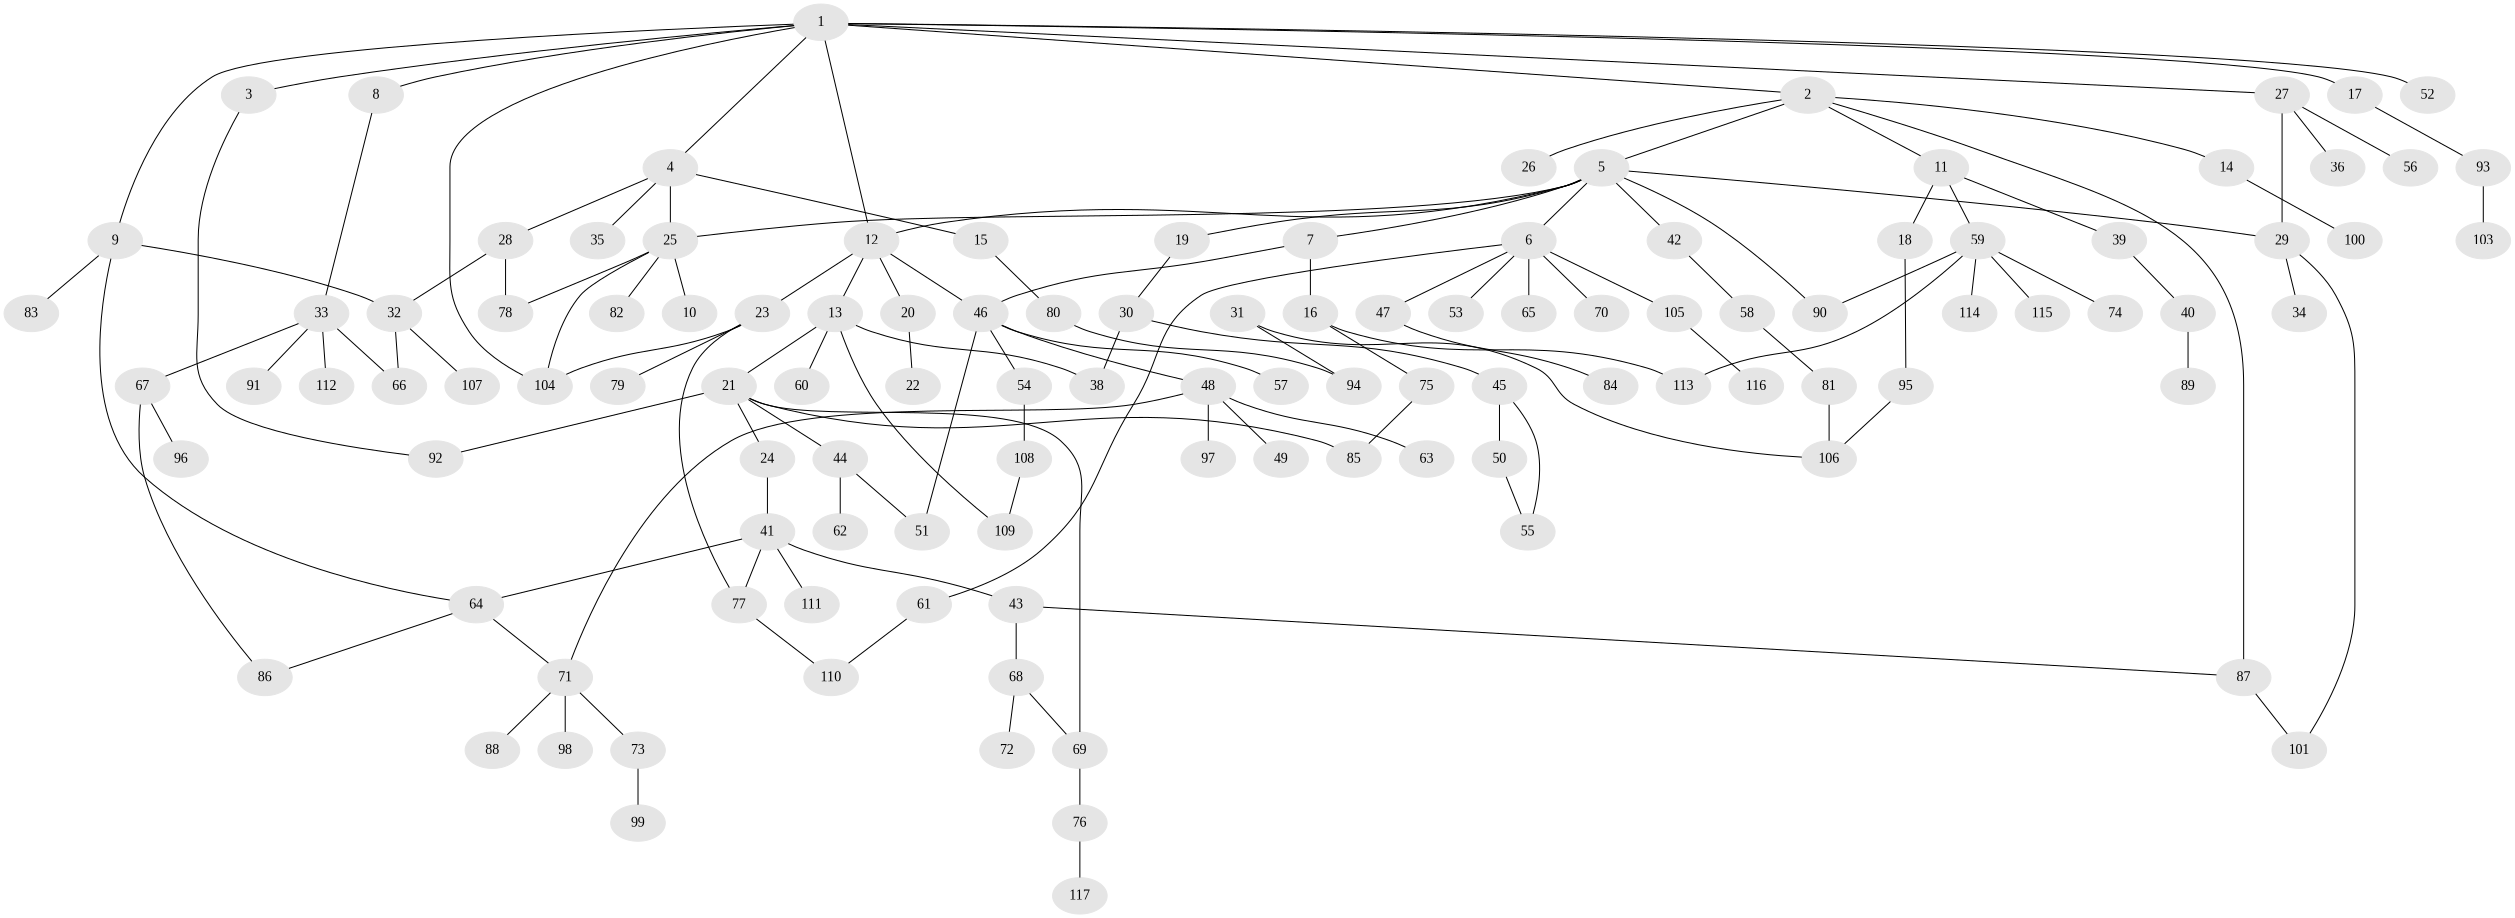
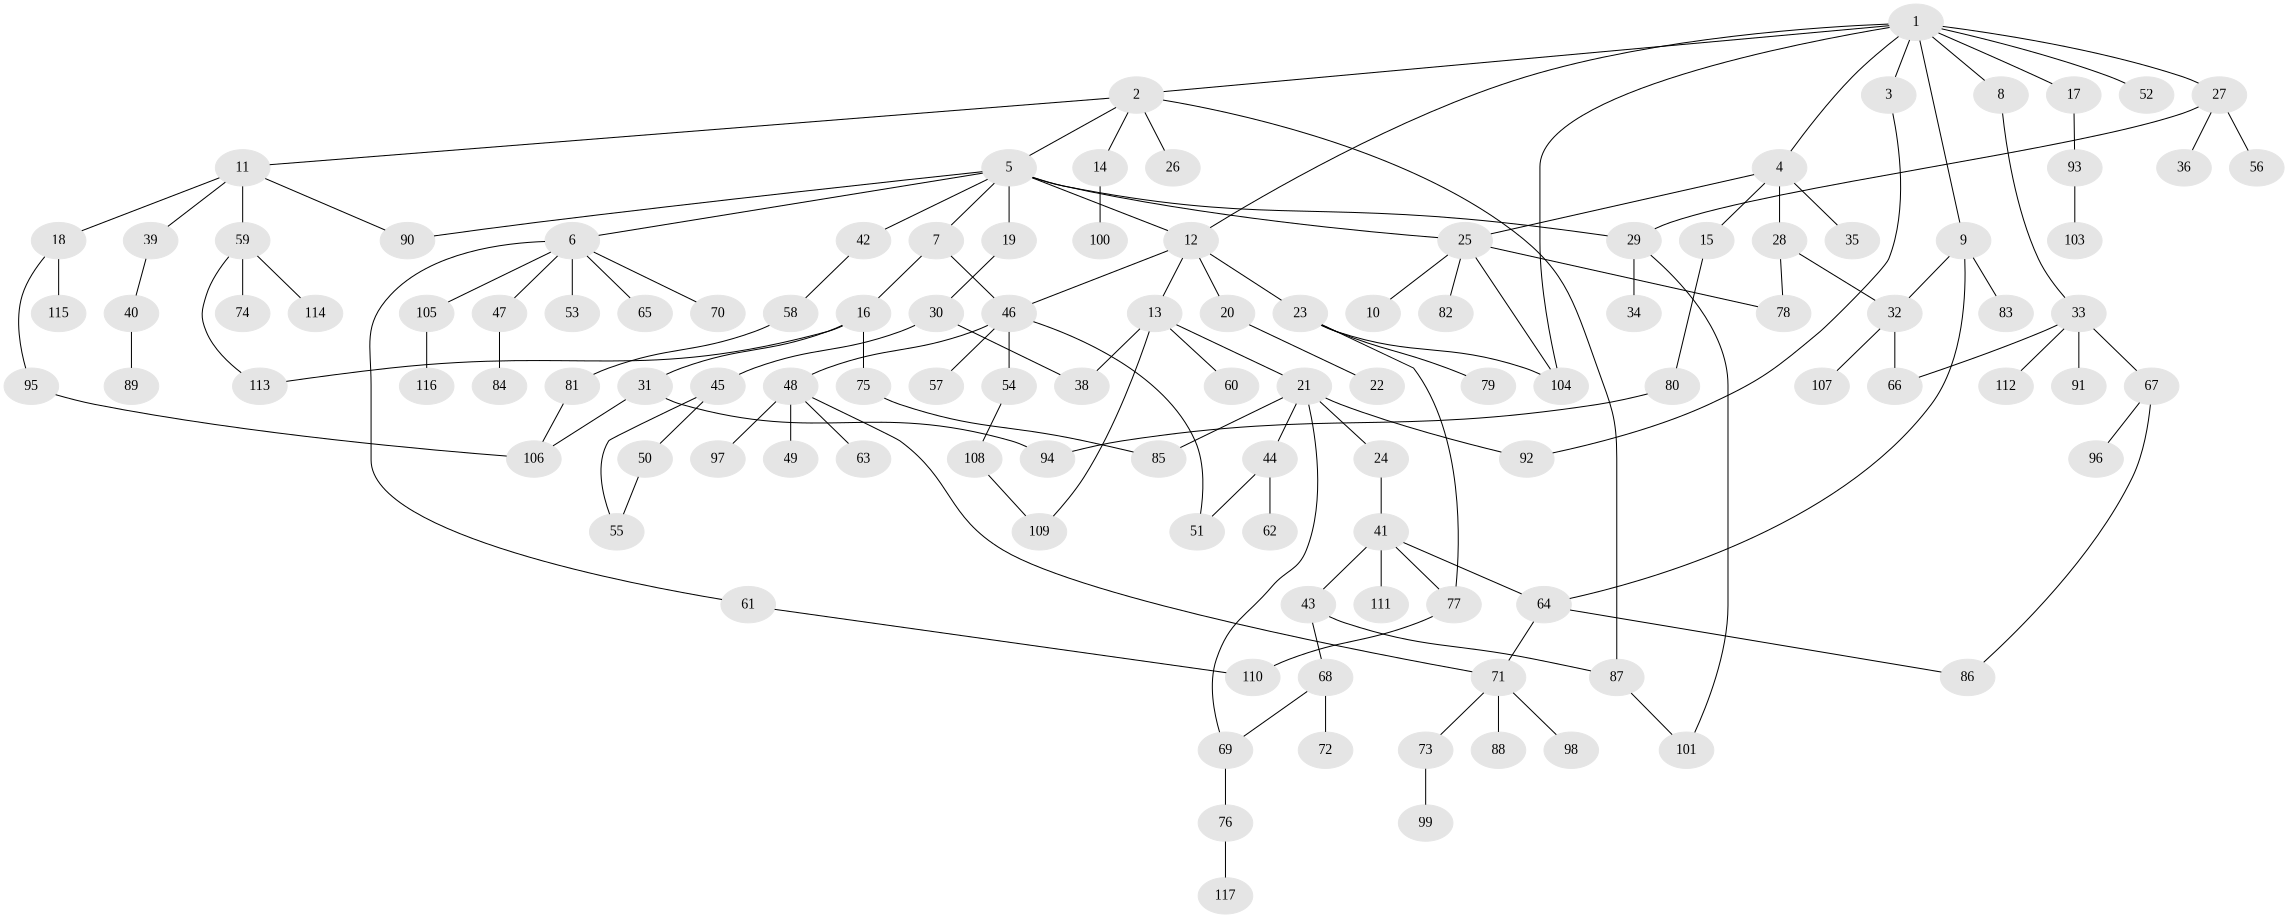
  graph {
    fontname="Liberation Serif"
    node [color=gray90 fontname="Liberation Serif" style=filled]
    edge [fontname="Liberation Serif"]
    1
    2
    3
    4
    8
    9
    12
    17
    27
    52
    104
    5
    11
    14
    26
    87
    92
    15
    25
    28
    35
    33
    32
    64
    83
    13
    20
    23
    46
    93
    29
    36
    56
    6
    7
    19
    42
    90
    18
    39
    59
    100
    101
    80
    10
    82
    78
    47
    53
    61
    65
    70
    105
    16
    30
    34
    58
    84
    110
    116
    31
    75
    113
    66
    67
    91
    112
    107
    71
    86
    95
    40
    74
    114
    115
    21
    38
    60
    109
    22
    77
    79
    51
    48
    54
    57
    24
    44
    69
    85
    94
    106
    103
    45
    41
    62
    76
    43
    111
    50
    55
    96
    89
    68
    81
    72
    49
    63
    97
    108
    73
    88
    98
    117
    99
    1 -- 2
    1 -- 3
    1 -- 4
    1 -- 8
    1 -- 9
    1 -- 12
    1 -- 17
    1 -- 27
    1 -- 52
    1 -- 104
    2 -- 5
    2 -- 11
    2 -- 14
    2 -- 26
    2 -- 87
    3 -- 92
    4 -- 15
    4 -- 25
    4 -- 28
    4 -- 35
    8 -- 33
    9 -- 32
    9 -- 64
    9 -- 83
    12 -- 13
    12 -- 20
    12 -- 23
    12 -- 46
    17 -- 93
    27 -- 29
    27 -- 36
    27 -- 56
    5 -- 12
    5 -- 25
    5 -- 29
    5 -- 6
    5 -- 7
    5 -- 19
    5 -- 42
    5 -- 90
-   59 -- 90
+   11 -- 90
    11 -- 18
    11 -- 39
    11 -- 59
    14 -- 100
    87 -- 101
    15 -- 80
    25 -- 104
    25 -- 10
    25 -- 82
    25 -- 78
    28 -- 32
    28 -- 78
    33 -- 66
    33 -- 67
    33 -- 91
    33 -- 112
    32 -- 66
    32 -- 107
    64 -- 71
    64 -- 86
    13 -- 21
    13 -- 38
    13 -- 60
    13 -- 109
    20 -- 22
    23 -- 104
    23 -- 77
    23 -- 79
    46 -- 51
    46 -- 48
    46 -- 54
    46 -- 57
    93 -- 103
    29 -- 101
    29 -- 34
    6 -- 47
    6 -- 53
    6 -- 61
    6 -- 65
    6 -- 70
    6 -- 105
    7 -- 46
    7 -- 16
    19 -- 30
    42 -- 58
    18 -- 95
    39 -- 40
    59 -- 113
    59 -- 74
    59 -- 114
-   59 -- 115
+   18 -- 115
    80 -- 94
    47 -- 84
    61 -- 110
    105 -- 116
+   16 -- 31
    16 -- 75
    16 -- 113
    30 -- 38
    30 -- 45
    58 -- 81
    31 -- 94
    31 -- 106
    75 -- 85
    67 -- 86
    67 -- 96
    71 -- 73
    71 -- 88
    71 -- 98
    95 -- 106
    40 -- 89
    21 -- 92
    21 -- 24
    21 -- 44
    21 -- 69
    21 -- 85
    77 -- 110
    48 -- 71
    48 -- 49
    48 -- 63
    48 -- 97
    54 -- 108
    24 -- 41
    44 -- 51
    44 -- 62
    69 -- 76
    45 -- 50
    45 -- 55
    41 -- 64
    41 -- 77
    41 -- 43
    41 -- 111
    76 -- 117
    43 -- 87
    43 -- 68
    50 -- 55
    68 -- 69
    68 -- 72
    81 -- 106
    108 -- 109
    73 -- 99
  }
